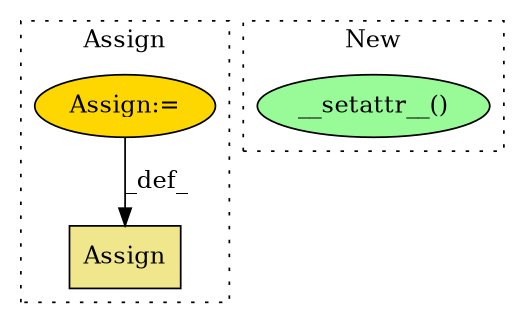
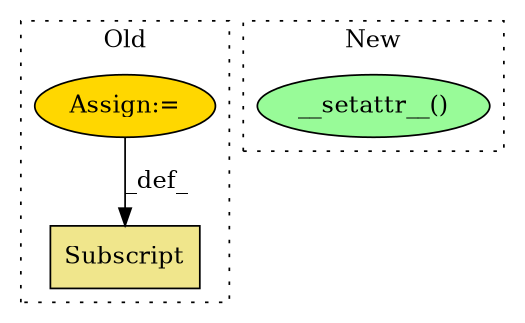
  digraph {
    node [shape=ellipse style=filled]
-   n1 [a=63 l="19,0" label=Assign s="3492,0" shape=box fillcolor=khaki]
+   n1 [a=63 l="19,0" label=Subscript s="3492,0" shape=box fillcolor=khaki]
    n2 [a=68 l=3 label="Assign:=" s=3511 fillcolor=gold]
    n3 [a=75 l="20,1" label="__setattr__()" s="3593,3624" fillcolor=palegreen]
    subgraph cluster_1 {
-     label=Assign
+     label=Old
      style=dotted
      n1
      n2
    }
    subgraph cluster_2 {
      label=New
      style=dotted
      n3
    }
    n2 -> n1 [label=_def_]
  }
